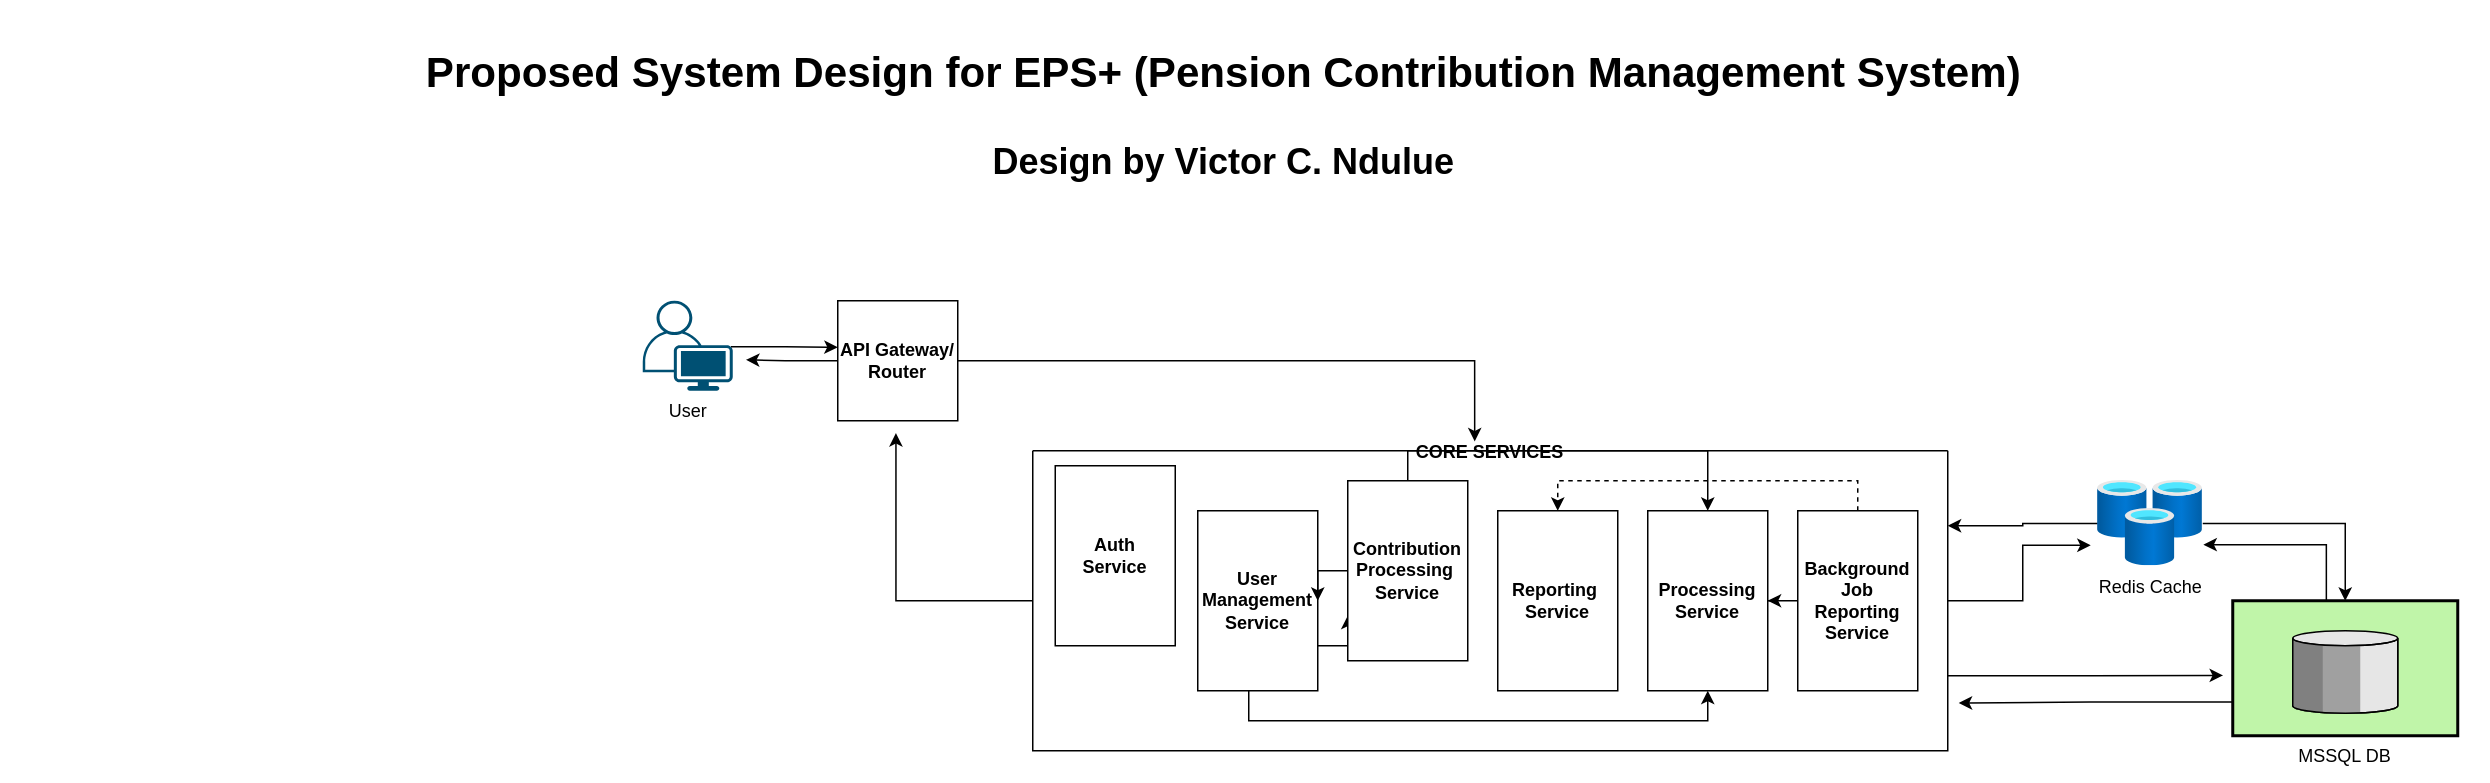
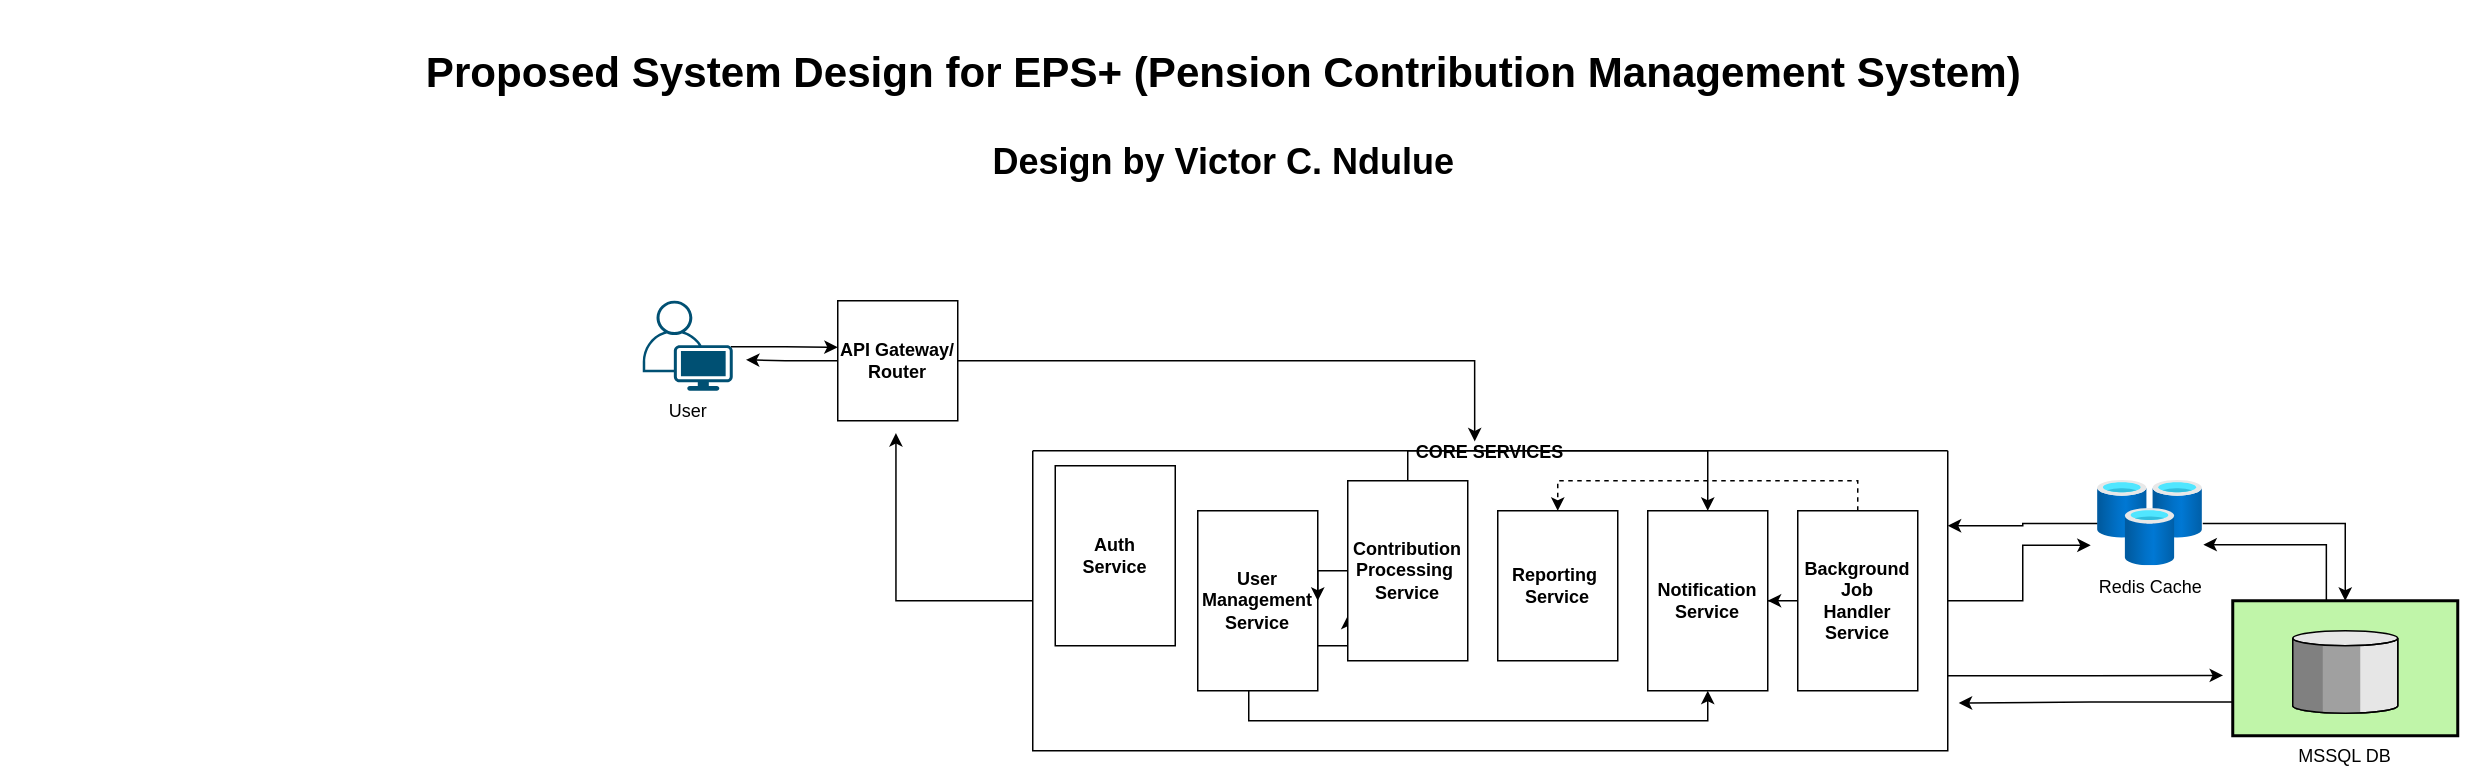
  <mxCell id="0" style=";html=1;" />
  <mxCell id="1" style=";html=1;" parent="0" />
  <mxCell id="2" style="edgeStyle=orthogonalEdgeStyle;rounded=0;orthogonalLoop=1;jettySize=auto;html=1;exitX=0.416;exitY=0.007;exitDx=0;exitDy=0;exitPerimeter=0;entryX=1.006;entryY=0.749;entryDx=0;entryDy=0;entryPerimeter=0;" edge="1" parent="1" source="3" target="6"><mxGeometry relative="1" as="geometry"><mxPoint x="1458" y="270" as="targetPoint" /></mxGeometry></mxCell>
  <mxCell id="3" value="MSSQL DB&#10;" style="strokeWidth=2;dashed=0;align=center;fontSize=12;verticalLabelPosition=bottom;verticalAlign=top;shape=mxgraph.eip.message_store;fillColor=#c0f5a9" parent="1" vertex="1"><mxGeometry x="1488" y="400" width="150" height="90" as="geometry" /></mxCell>
  <mxCell id="4" value="&lt;h3 data-end=&quot;82&quot; data-start=&quot;0&quot;&gt;&lt;strong data-end=&quot;80&quot; data-start=&quot;4&quot;&gt;Proposed System Design for EPS+ (Pension Contribution Management System)&lt;/strong&gt;&lt;/h3&gt;&lt;div&gt;&lt;strong data-end=&quot;80&quot; data-start=&quot;4&quot;&gt;Design by Victor C. Ndulue&lt;/strong&gt;&lt;/div&gt;&lt;p data-end=&quot;303&quot; data-start=&quot;84&quot;&gt;&lt;/p&gt;" style="text;strokeColor=none;fillColor=none;html=1;fontSize=24;fontStyle=1;verticalAlign=middle;align=center;" parent="1" vertex="1"><mxGeometry x="20" y="20" width="1590" height="110" as="geometry" /></mxCell>
  <mxCell id="5" style="edgeStyle=orthogonalEdgeStyle;rounded=0;orthogonalLoop=1;jettySize=auto;html=1;entryX=1;entryY=0.25;entryDx=0;entryDy=0;" edge="1" parent="1" source="6" target="8"><mxGeometry relative="1" as="geometry" /></mxCell>
  <mxCell id="6" value="Redis&amp;nbsp;&lt;span style=&quot;background-color: light-dark(#ffffff, var(--ge-dark-color, #121212)); color: light-dark(rgb(0, 0, 0), rgb(255, 255, 255));&quot;&gt;Cache&lt;/span&gt;" style="image;aspect=fixed;html=1;points=[];align=center;fontSize=12;image=img/lib/azure2/databases/Cache_Redis.svg;" vertex="1" parent="1"><mxGeometry x="1398" y="320" width="70" height="56.88" as="geometry" /></mxCell>
  <mxCell id="7" value="User" style="points=[[0.35,0,0],[0.98,0.51,0],[1,0.71,0],[0.67,1,0],[0,0.795,0],[0,0.65,0]];verticalLabelPosition=bottom;sketch=0;html=1;verticalAlign=top;aspect=fixed;align=center;pointerEvents=1;shape=mxgraph.cisco19.user;fillColor=#005073;strokeColor=none;" vertex="1" parent="1"><mxGeometry x="428" y="200" width="60" height="60" as="geometry" /></mxCell>
  <mxCell id="8" value="CORE SERVICES" style="swimlane;startSize=0;" vertex="1" parent="1"><mxGeometry x="688" y="300" width="610" height="200" as="geometry" /></mxCell>
  <mxCell id="9" style="edgeStyle=orthogonalEdgeStyle;rounded=0;orthogonalLoop=1;jettySize=auto;html=1;entryX=0.5;entryY=0;entryDx=0;entryDy=0;exitX=0.5;exitY=0;exitDx=0;exitDy=0;" edge="1" parent="8" source="13" target="14"><mxGeometry relative="1" as="geometry" /></mxCell>
  <mxCell id="10" style="edgeStyle=orthogonalEdgeStyle;rounded=0;orthogonalLoop=1;jettySize=auto;html=1;exitX=1;exitY=0.75;exitDx=0;exitDy=0;entryX=0;entryY=0.75;entryDx=0;entryDy=0;" edge="1" parent="8" source="11" target="13"><mxGeometry relative="1" as="geometry" /></mxCell>
  <mxCell id="11" value="&lt;b&gt;User&lt;/b&gt;&lt;div&gt;&lt;b&gt;Management&lt;/b&gt;&lt;/div&gt;&lt;div&gt;&lt;b&gt;Service&lt;/b&gt;&lt;/div&gt;" style="whiteSpace=wrap;html=1;" vertex="1" parent="8"><mxGeometry x="110" y="40" width="80" height="120" as="geometry" /></mxCell>
  <mxCell id="12" style="edgeStyle=orthogonalEdgeStyle;rounded=0;orthogonalLoop=1;jettySize=auto;html=1;exitX=0;exitY=0.5;exitDx=0;exitDy=0;entryX=1;entryY=0.5;entryDx=0;entryDy=0;" edge="1" parent="8" source="13" target="11"><mxGeometry relative="1" as="geometry" /></mxCell>
  <mxCell id="13" value="&lt;b&gt;Contribution Processing&amp;nbsp;&lt;/b&gt;&lt;div&gt;&lt;b&gt;Service&lt;/b&gt;&lt;/div&gt;" style="whiteSpace=wrap;html=1;" vertex="1" parent="8"><mxGeometry x="210" y="20" width="80" height="120" as="geometry" /></mxCell>
- <mxCell id="14" value="&lt;b&gt;Processing Service&lt;/b&gt;" style="whiteSpace=wrap;html=1;" vertex="1" parent="8"><mxGeometry x="410" y="40" width="80" height="120" as="geometry" /></mxCell>
+ <mxCell id="14" value="&lt;b&gt;Notification Service&lt;/b&gt;" style="whiteSpace=wrap;html=1;" vertex="1" parent="8"><mxGeometry x="410" y="40" width="80" height="120" as="geometry" /></mxCell>
  <mxCell id="15" style="edgeStyle=orthogonalEdgeStyle;rounded=0;orthogonalLoop=1;jettySize=auto;html=1;entryX=1;entryY=0.5;entryDx=0;entryDy=0;" edge="1" parent="8" source="17" target="14"><mxGeometry relative="1" as="geometry" /></mxCell>
  <mxCell id="16" style="edgeStyle=orthogonalEdgeStyle;rounded=0;orthogonalLoop=1;jettySize=auto;html=1;entryX=0.5;entryY=0;entryDx=0;entryDy=0;exitX=0.5;exitY=0;exitDx=0;exitDy=0;dashed=1;" edge="1" parent="8" source="17" target="20"><mxGeometry relative="1" as="geometry" /></mxCell>
- <mxCell id="17" value="&lt;b&gt;Background Job&lt;/b&gt;&lt;div&gt;&lt;b&gt;Reporting Service&lt;/b&gt;&lt;/div&gt;" style="whiteSpace=wrap;html=1;" vertex="1" parent="8"><mxGeometry x="510" y="40" width="80" height="120" as="geometry" /></mxCell>
+ <mxCell id="17" value="&lt;b&gt;Background Job&lt;/b&gt;&lt;div&gt;&lt;b&gt;Handler Service&lt;/b&gt;&lt;/div&gt;" style="whiteSpace=wrap;html=1;" vertex="1" parent="8"><mxGeometry x="510" y="40" width="80" height="120" as="geometry" /></mxCell>
  <mxCell id="18" style="edgeStyle=orthogonalEdgeStyle;rounded=0;orthogonalLoop=1;jettySize=auto;html=1;entryX=0.5;entryY=1;entryDx=0;entryDy=0;exitX=0.425;exitY=1.002;exitDx=0;exitDy=0;exitPerimeter=0;" edge="1" parent="8" source="11" target="14"><mxGeometry relative="1" as="geometry" /></mxCell>
  <mxCell id="19" value="&lt;b&gt;Auth&lt;/b&gt;&lt;div&gt;&lt;b&gt;Service&lt;/b&gt;&lt;/div&gt;" style="whiteSpace=wrap;html=1;" vertex="1" parent="8"><mxGeometry x="15" y="10" width="80" height="120" as="geometry" /></mxCell>
- <mxCell id="20" value="&lt;b&gt;Reporting&amp;nbsp;&lt;/b&gt;&lt;div&gt;&lt;b&gt;Service&lt;/b&gt;&lt;/div&gt;" style="whiteSpace=wrap;html=1;" vertex="1" parent="8"><mxGeometry x="310" y="40" width="80" height="120" as="geometry" /></mxCell>
+ <mxCell id="20" value="&lt;b&gt;Reporting&amp;nbsp;&lt;/b&gt;&lt;div&gt;&lt;b&gt;Service&lt;/b&gt;&lt;/div&gt;" style="whiteSpace=wrap;html=1;" vertex="1" parent="8"><mxGeometry x="310" y="40" width="80" height="100" as="geometry" /></mxCell>
  <mxCell id="21" style="edgeStyle=orthogonalEdgeStyle;rounded=0;orthogonalLoop=1;jettySize=auto;html=1;entryX=-0.067;entryY=0.756;entryDx=0;entryDy=0;entryPerimeter=0;" edge="1" parent="1" source="8" target="6"><mxGeometry relative="1" as="geometry" /></mxCell>
  <mxCell id="22" style="edgeStyle=orthogonalEdgeStyle;rounded=0;orthogonalLoop=1;jettySize=auto;html=1;entryX=0.5;entryY=0;entryDx=0;entryDy=0;entryPerimeter=0;" edge="1" parent="1" source="6" target="3"><mxGeometry relative="1" as="geometry" /></mxCell>
  <mxCell id="23" value="&lt;b&gt;API Gateway/&lt;/b&gt;&lt;div&gt;&lt;b&gt;Router&lt;/b&gt;&lt;/div&gt;" style="whiteSpace=wrap;html=1;aspect=fixed;" vertex="1" parent="1"><mxGeometry x="558" y="200" width="80" height="80" as="geometry" /></mxCell>
  <mxCell id="24" style="edgeStyle=orthogonalEdgeStyle;rounded=0;orthogonalLoop=1;jettySize=auto;html=1;entryX=0.483;entryY=-0.031;entryDx=0;entryDy=0;entryPerimeter=0;" edge="1" parent="1" source="23" target="8"><mxGeometry relative="1" as="geometry" /></mxCell>
  <mxCell id="25" style="edgeStyle=orthogonalEdgeStyle;rounded=0;orthogonalLoop=1;jettySize=auto;html=1;exitX=0;exitY=0.5;exitDx=0;exitDy=0;entryX=0.485;entryY=1.103;entryDx=0;entryDy=0;entryPerimeter=0;" edge="1" parent="1" source="8" target="23"><mxGeometry relative="1" as="geometry" /></mxCell>
  <mxCell id="26" style="edgeStyle=orthogonalEdgeStyle;rounded=0;orthogonalLoop=1;jettySize=auto;html=1;exitX=0.98;exitY=0.51;exitDx=0;exitDy=0;exitPerimeter=0;entryX=0;entryY=0.388;entryDx=0;entryDy=0;entryPerimeter=0;" edge="1" parent="1" source="7" target="23"><mxGeometry relative="1" as="geometry" /></mxCell>
  <mxCell id="27" style="edgeStyle=orthogonalEdgeStyle;rounded=0;orthogonalLoop=1;jettySize=auto;html=1;entryX=1.147;entryY=0.657;entryDx=0;entryDy=0;entryPerimeter=0;" edge="1" parent="1" source="23" target="7"><mxGeometry relative="1" as="geometry" /></mxCell>
  <mxCell id="28" style="edgeStyle=orthogonalEdgeStyle;rounded=0;orthogonalLoop=1;jettySize=auto;html=1;exitX=0;exitY=0.75;exitDx=0;exitDy=0;exitPerimeter=0;entryX=1.012;entryY=0.841;entryDx=0;entryDy=0;entryPerimeter=0;" edge="1" parent="1" source="3" target="8"><mxGeometry relative="1" as="geometry" /></mxCell>
  <mxCell id="29" style="edgeStyle=orthogonalEdgeStyle;rounded=0;orthogonalLoop=1;jettySize=auto;html=1;exitX=1;exitY=0.75;exitDx=0;exitDy=0;entryX=-0.043;entryY=0.553;entryDx=0;entryDy=0;entryPerimeter=0;" edge="1" parent="1" source="8" target="3"><mxGeometry relative="1" as="geometry" /></mxCell>
